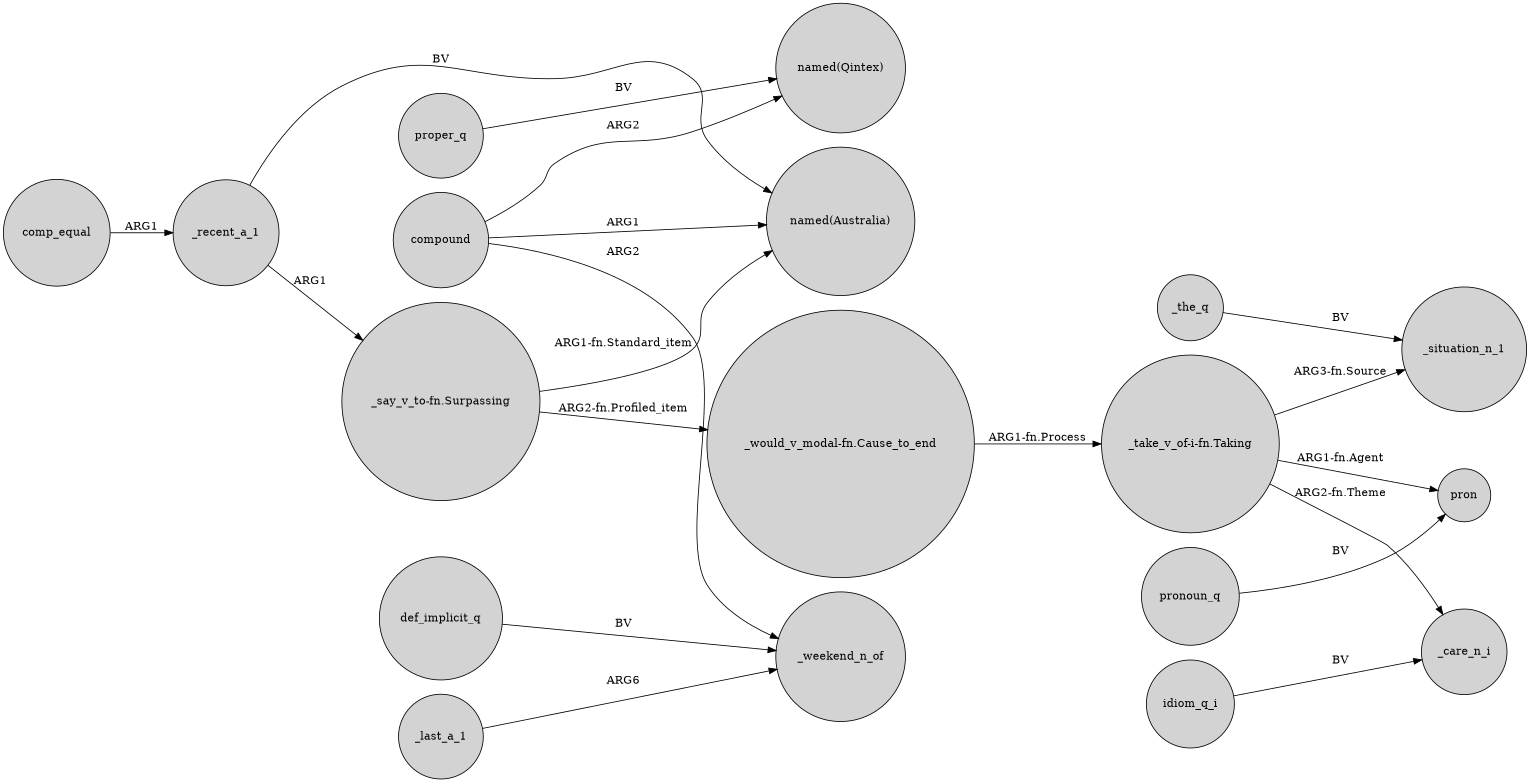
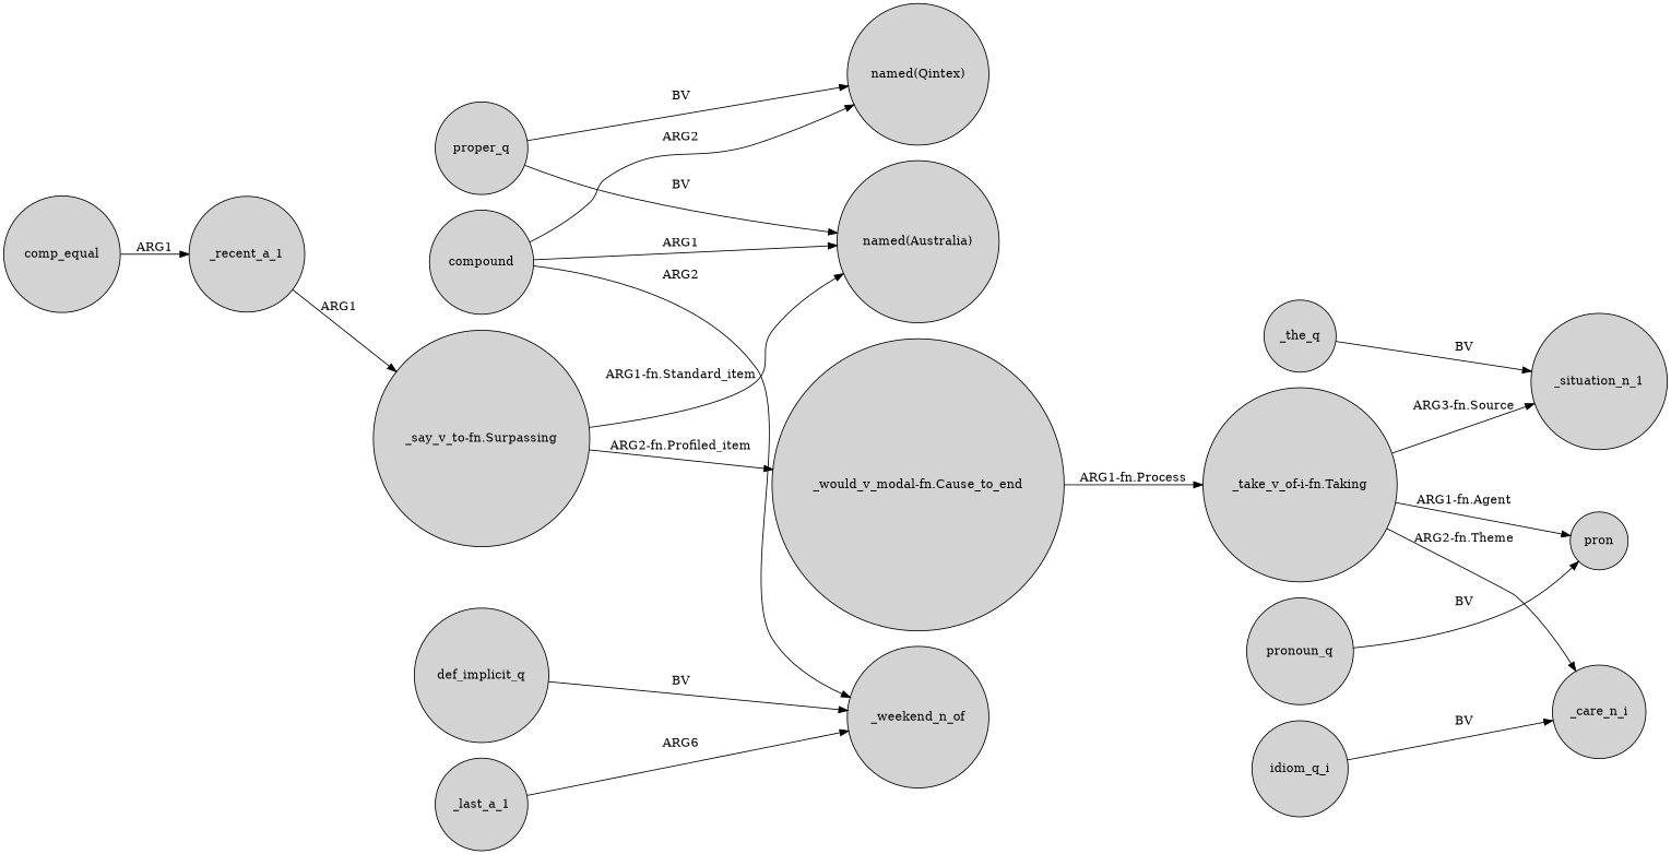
  digraph {
    rankdir=LR
    node [shape=circle style=filled]
    compound
    "named(Australia)"
    "named(Qintex)"
    _weekend_n_of
    _the_q
    _situation_n_1
    proper_q
    comp_equal
    _recent_a_1
    "_say_v_to-fn.Surpassing"
    "_would_v_modal-fn.Cause_to_end"
    "_take_v_of-i-fn.Taking"
    pron
    _care_n_i
    idiom_q_i
    _last_a_1
    pronoun_q
    def_implicit_q
    compound -> "named(Australia)" [label=ARG1]
    compound -> "named(Qintex)" [label=ARG2]
    compound -> _weekend_n_of [label=ARG2]
    _the_q -> _situation_n_1 [label=BV]
-   _recent_a_1 -> "named(Australia)" [label=BV]
+   proper_q -> "named(Australia)" [label=BV]
    proper_q -> "named(Qintex)" [label=BV]
    comp_equal -> _recent_a_1 [label=ARG1]
    _recent_a_1 -> "_say_v_to-fn.Surpassing" [label=ARG1]
    "_say_v_to-fn.Surpassing" -> "named(Australia)" [label="ARG1-fn.Standard_item"]
    "_say_v_to-fn.Surpassing" -> "_would_v_modal-fn.Cause_to_end" [label="ARG2-fn.Profiled_item"]
    "_would_v_modal-fn.Cause_to_end" -> "_take_v_of-i-fn.Taking" [label="ARG1-fn.Process"]
    "_take_v_of-i-fn.Taking" -> _situation_n_1 [label="ARG3-fn.Source"]
    "_take_v_of-i-fn.Taking" -> pron [label="ARG1-fn.Agent"]
    "_take_v_of-i-fn.Taking" -> _care_n_i [label="ARG2-fn.Theme"]
    idiom_q_i -> _care_n_i [label=BV]
    _last_a_1 -> _weekend_n_of [label=ARG6]
    pronoun_q -> pron [label=BV]
    def_implicit_q -> _weekend_n_of [label=BV]
  }
